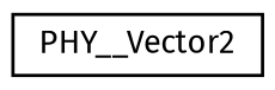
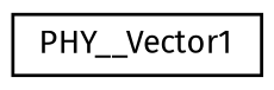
  digraph {
    rankdir=LR
    fontname="Fira Sans"
-   n1 [color=black fillcolor=white fontname="Fira Sans" fontsize=10 height=0.2 label=PHY__Vector2 shape=record style=filled width=0.4]
+   n1 [color=black fillcolor=white fontname="Fira Sans" fontsize=10 height=0.2 label=PHY__Vector1 shape=record style=filled width=0.4]
  }
